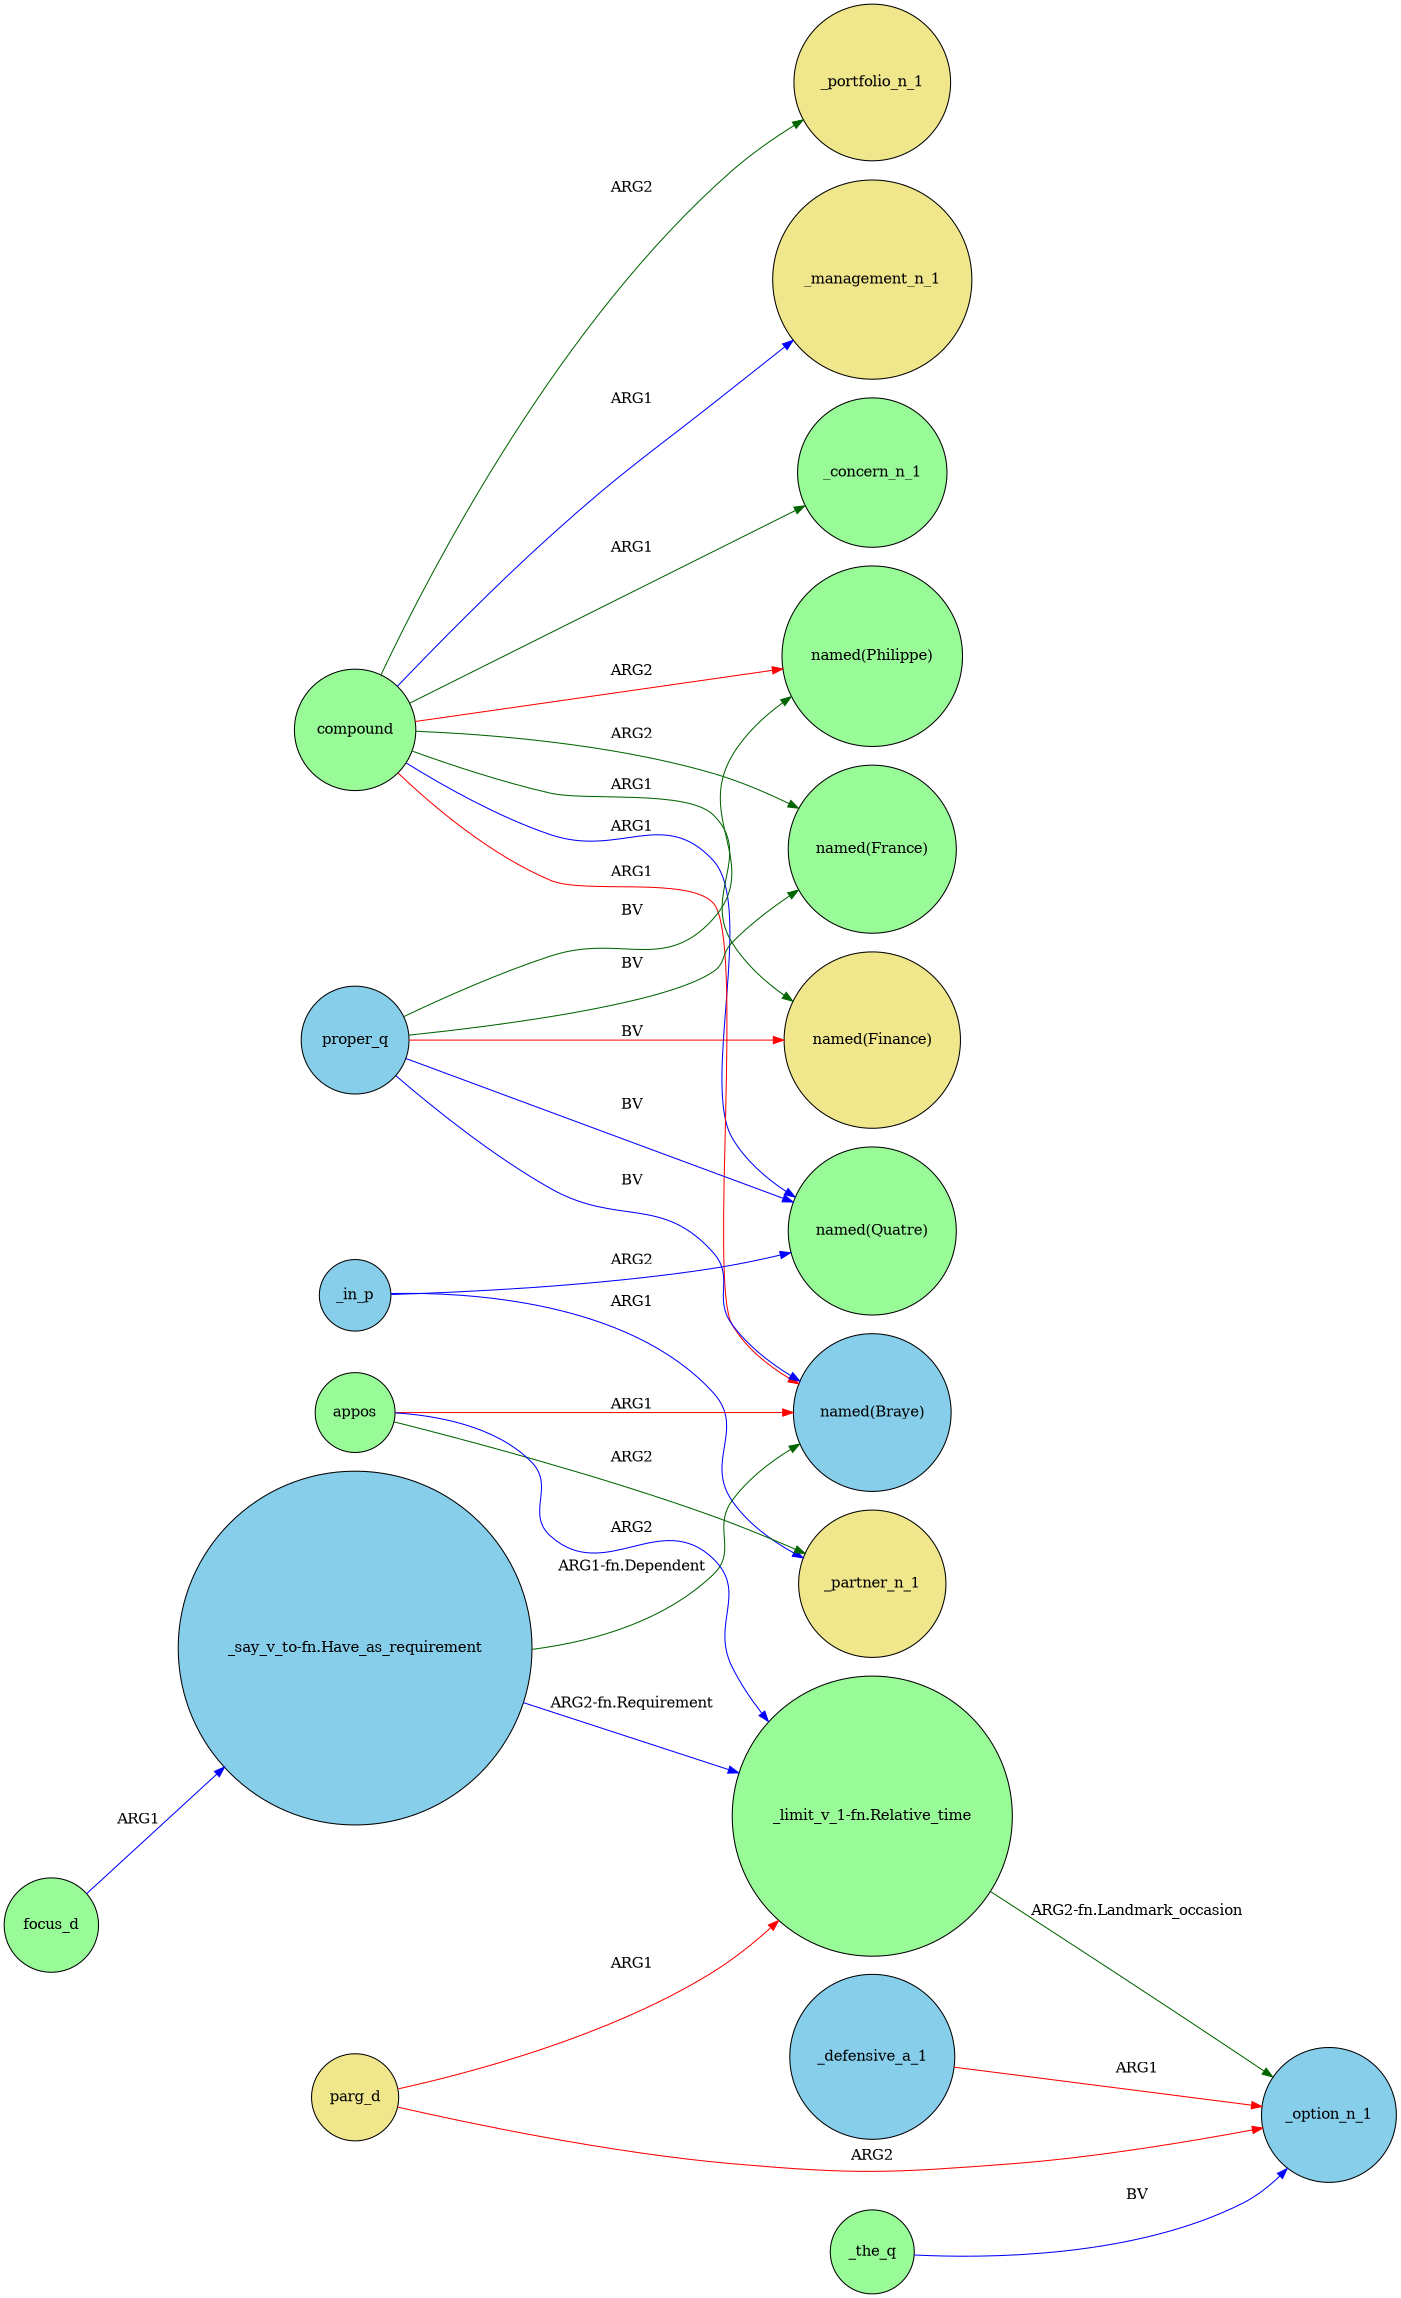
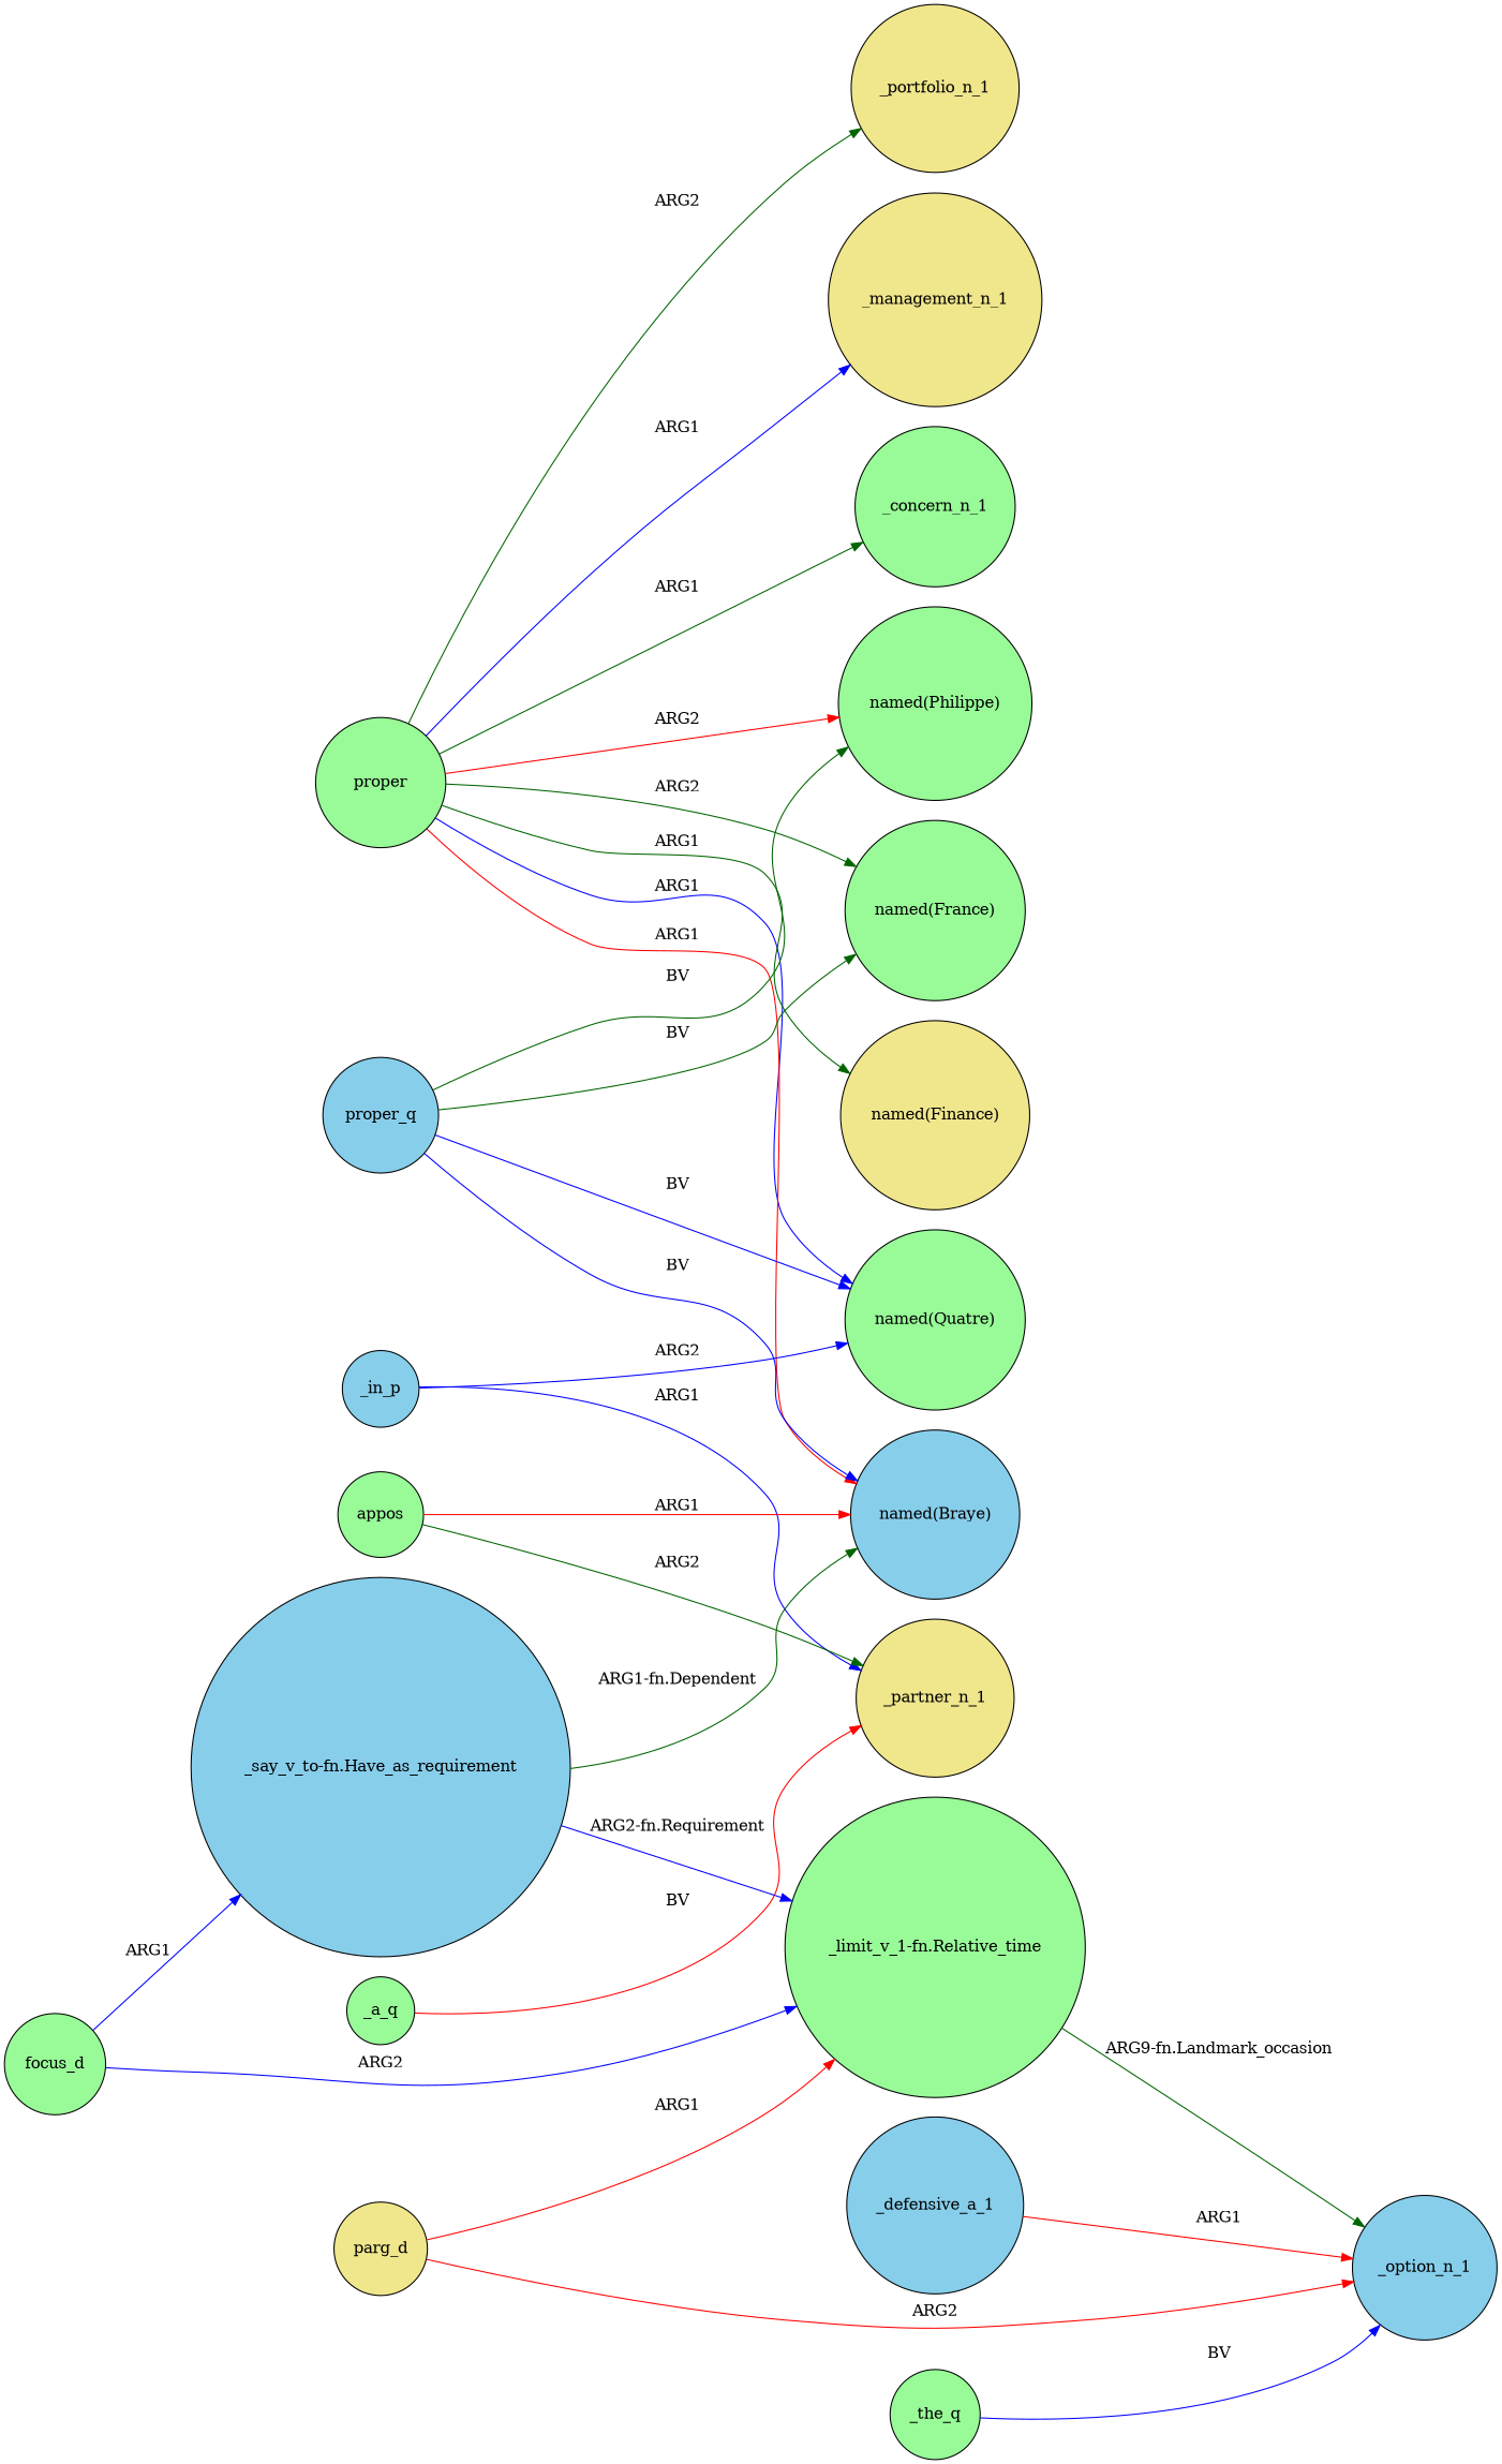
  digraph {
    rankdir=LR
    node [fillcolor=palegreen shape=circle style=filled]
    edge [color=blue]
    _portfolio_n_1 [fillcolor=khaki]
-   compound
+   compound [label=proper]
    "named(France)"
    "named(Quatre)"
    _management_n_1 [fillcolor=khaki]
    "named(Philippe)"
    "named(Braye)" [fillcolor=skyblue]
    "named(Finance)" [fillcolor=khaki]
    _concern_n_1
    _in_p [fillcolor=skyblue]
    _partner_n_1 [fillcolor=khaki]
+   _a_q
    "_say_v_to-fn.Have_as_requirement" [fillcolor=skyblue]
    focus_d
    "_limit_v_1-fn.Relative_time"
    _option_n_1 [fillcolor=skyblue]
    _defensive_a_1 [fillcolor=skyblue]
    proper_q [fillcolor=skyblue]
    appos
    parg_d [fillcolor=khaki]
    _the_q
    compound -> _portfolio_n_1 [color=darkgreen label=ARG2]
    compound -> "named(France)" [color=darkgreen label=ARG2]
    compound -> "named(Quatre)" [label=ARG1]
    compound -> _management_n_1 [label=ARG1]
    compound -> "named(Philippe)" [color=red label=ARG2]
    compound -> "named(Braye)" [color=red label=ARG1]
    compound -> "named(Finance)" [color=darkgreen label=ARG1]
    compound -> _concern_n_1 [color=darkgreen label=ARG1]
    _in_p -> "named(Quatre)" [label=ARG2]
    _in_p -> _partner_n_1 [label=ARG1]
+   _a_q -> _partner_n_1 [color=red label=BV]
    "_say_v_to-fn.Have_as_requirement" -> "named(Braye)" [color=darkgreen label="ARG1-fn.Dependent"]
    "_say_v_to-fn.Have_as_requirement" -> "_limit_v_1-fn.Relative_time" [label="ARG2-fn.Requirement"]
    focus_d -> "_say_v_to-fn.Have_as_requirement" [label=ARG1]
-   appos -> "_limit_v_1-fn.Relative_time" [label=ARG2]
-   "_limit_v_1-fn.Relative_time" -> _option_n_1 [color=darkgreen label="ARG2-fn.Landmark_occasion"]
+   focus_d -> "_limit_v_1-fn.Relative_time" [label=ARG2]
+   "_limit_v_1-fn.Relative_time" -> _option_n_1 [color=darkgreen label="ARG9-fn.Landmark_occasion"]
    _defensive_a_1 -> _option_n_1 [color=red label=ARG1]
    proper_q -> "named(France)" [color=darkgreen label=BV]
    proper_q -> "named(Quatre)" [label=BV]
    proper_q -> "named(Philippe)" [color=darkgreen label=BV]
    proper_q -> "named(Braye)" [label=BV]
-   proper_q -> "named(Finance)" [color=red label=BV]
    appos -> "named(Braye)" [color=red label=ARG1]
    appos -> _partner_n_1 [color=darkgreen label=ARG2]
    parg_d -> "_limit_v_1-fn.Relative_time" [color=red label=ARG1]
    parg_d -> _option_n_1 [color=red label=ARG2]
    _the_q -> _option_n_1 [label=BV]
  }
